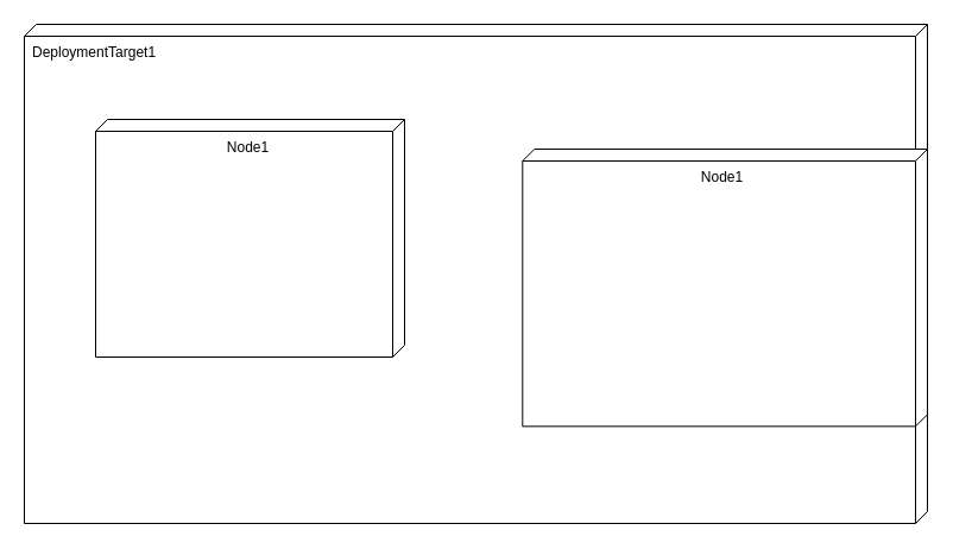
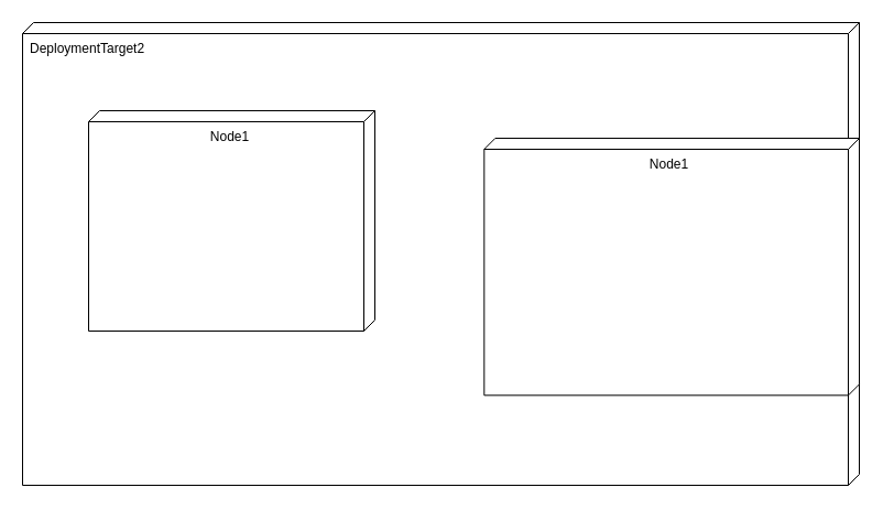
  <mxCell id="0" />
  <mxCell id="1" parent="0" />
- <mxCell id="2" value="DeploymentTarget1" style="verticalAlign=top;align=left;shape=cube;size=10;direction=south;fontStyle=0;html=1;boundedLbl=1;spacingLeft=5;" parent="1" vertex="1"><mxGeometry x="20" y="20" width="760" height="420" as="geometry" /></mxCell>
+ <mxCell id="2" value="DeploymentTarget2" style="verticalAlign=top;align=left;shape=cube;size=10;direction=south;fontStyle=0;html=1;boundedLbl=1;spacingLeft=5;" parent="1" vertex="1"><mxGeometry x="20" y="20" width="760" height="420" as="geometry" /></mxCell>
  <mxCell id="3" value="Node1" style="verticalAlign=top;align=center;shape=cube;size=10;direction=south;html=1;boundedLbl=1;spacingLeft=5;" parent="2" vertex="1"><mxGeometry width="260" height="200" relative="1" as="geometry"><mxPoint x="60" y="80" as="offset" /></mxGeometry></mxCell>
  <mxCell id="4" value="Node1" style="verticalAlign=top;align=center;shape=cube;size=10;direction=south;html=1;boundedLbl=1;spacingLeft=5;" parent="2" vertex="1"><mxGeometry x="419.31" y="105" width="340.69" height="233.333" as="geometry" /></mxCell>
